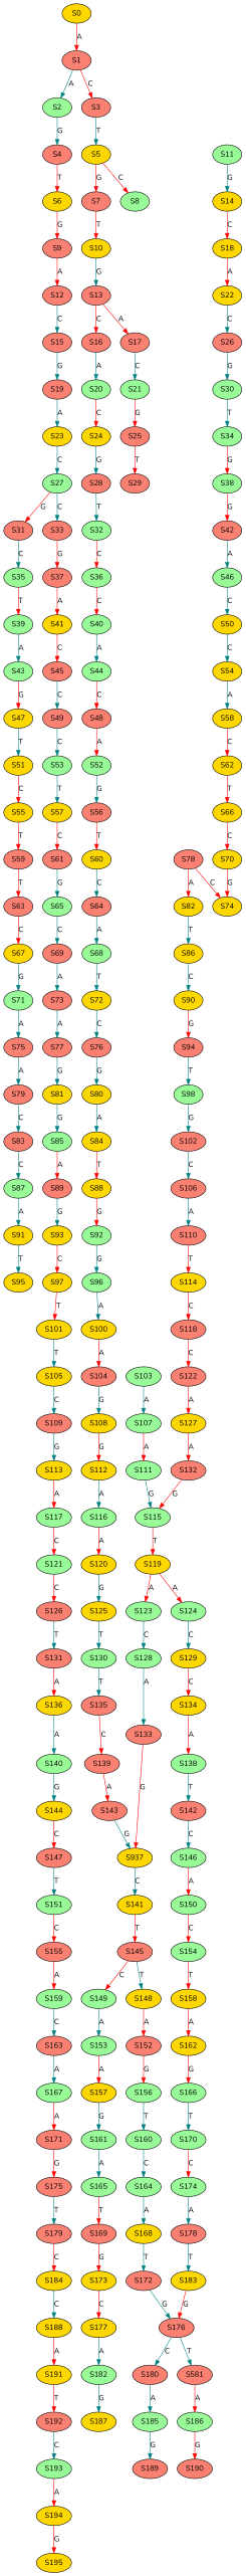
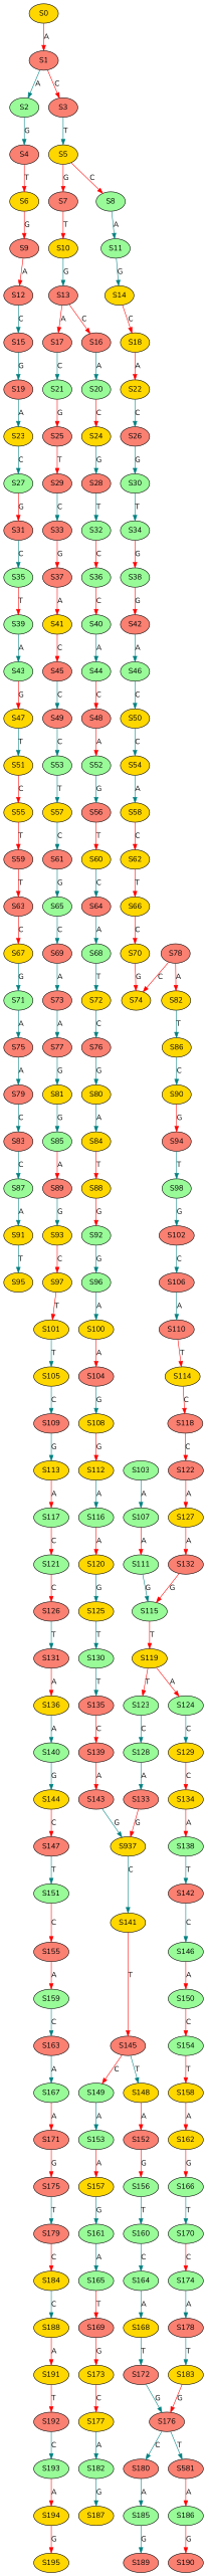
  strict digraph {
    fontname=Nunito
    node [fillcolor=salmon fontname=Nunito style=filled]
    edge [color=teal fontname=Nunito]
    S0 [fillcolor=gold]
    S1
    S2 [fillcolor=palegreen]
    S3
    S4
    S5 [fillcolor=gold]
    S6 [fillcolor=gold]
    S7
    S8 [fillcolor=palegreen]
    S9
    S10 [fillcolor=gold]
    S11 [fillcolor=palegreen]
    S12
    S13
    S14 [fillcolor=gold]
    S15
    S16
    S17
    S18 [fillcolor=gold]
    S19
    S20 [fillcolor=palegreen]
    S21 [fillcolor=palegreen]
    S22 [fillcolor=gold]
    S23 [fillcolor=gold]
    S24 [fillcolor=gold]
    S25
    S26
    S27 [fillcolor=palegreen]
    S28
    S29
    S30 [fillcolor=palegreen]
    S31
    S32 [fillcolor=palegreen]
    S33
    S34 [fillcolor=palegreen]
    S35 [fillcolor=palegreen]
    S36 [fillcolor=palegreen]
    S37
    S38 [fillcolor=palegreen]
    S39 [fillcolor=palegreen]
    S40 [fillcolor=palegreen]
    S41 [fillcolor=gold]
    S42
    S43 [fillcolor=palegreen]
    S44 [fillcolor=palegreen]
    S45
    S46 [fillcolor=palegreen]
    S47 [fillcolor=gold]
    S48
    S49
    S50 [fillcolor=gold]
    S51 [fillcolor=gold]
    S52 [fillcolor=palegreen]
    S53 [fillcolor=palegreen]
    S54 [fillcolor=gold]
    S55 [fillcolor=gold]
    S56
    S57 [fillcolor=gold]
    S58 [fillcolor=gold]
    S59
    S60 [fillcolor=gold]
    S61
    S62 [fillcolor=gold]
    S63
    S64
    S65 [fillcolor=palegreen]
    S66 [fillcolor=gold]
    S67 [fillcolor=gold]
    S68 [fillcolor=palegreen]
    S69
    S70 [fillcolor=gold]
    S71 [fillcolor=palegreen]
    S72 [fillcolor=gold]
    S73
    S74 [fillcolor=gold]
    S75
    S76
    S77
    S79
    S80 [fillcolor=gold]
    S81 [fillcolor=gold]
    S78
    S82 [fillcolor=gold]
    S83
    S84 [fillcolor=gold]
    S85 [fillcolor=palegreen]
    S86 [fillcolor=gold]
    S87 [fillcolor=palegreen]
    S88 [fillcolor=gold]
    S89
    S90 [fillcolor=gold]
    S91 [fillcolor=gold]
    S92 [fillcolor=palegreen]
    S93 [fillcolor=gold]
    S94
    S95 [fillcolor=gold]
    S96 [fillcolor=palegreen]
    S97 [fillcolor=gold]
    S98 [fillcolor=palegreen]
    S100 [fillcolor=gold]
    S101 [fillcolor=gold]
    S102
    S104
    S105 [fillcolor=gold]
    S106
    S103 [fillcolor=palegreen]
    S107 [fillcolor=palegreen]
    S108 [fillcolor=gold]
    S109
    S110
    S111 [fillcolor=palegreen]
    S112 [fillcolor=gold]
    S113 [fillcolor=gold]
    S114 [fillcolor=gold]
    S115 [fillcolor=palegreen]
    S116 [fillcolor=palegreen]
    S117 [fillcolor=palegreen]
    S118
    S119 [fillcolor=gold]
    S120 [fillcolor=gold]
    S121 [fillcolor=palegreen]
    S122
    S123 [fillcolor=palegreen]
    S124 [fillcolor=palegreen]
    S125 [fillcolor=gold]
    S126
    S127 [fillcolor=gold]
    S128 [fillcolor=palegreen]
    S129 [fillcolor=gold]
    S130 [fillcolor=palegreen]
    S131
    S132
    S133
    S134 [fillcolor=gold]
    S135
    S136 [fillcolor=gold]
    n137 [fillcolor=gold label=S937]
    S138 [fillcolor=palegreen]
    S139
    S140 [fillcolor=palegreen]
    S141 [fillcolor=gold]
    S142
    S143
    S144 [fillcolor=gold]
    S145
    S146 [fillcolor=palegreen]
    S147
    S148 [fillcolor=gold]
    S149 [fillcolor=palegreen]
    S150 [fillcolor=palegreen]
    S151 [fillcolor=palegreen]
    S152
    S153 [fillcolor=palegreen]
    S154 [fillcolor=palegreen]
    S155
    S156 [fillcolor=palegreen]
    S157 [fillcolor=gold]
    S158 [fillcolor=gold]
    S159 [fillcolor=palegreen]
    S160 [fillcolor=palegreen]
    S161 [fillcolor=palegreen]
    S162 [fillcolor=gold]
    S163
    S164 [fillcolor=palegreen]
    S165 [fillcolor=palegreen]
    S166 [fillcolor=palegreen]
    S167 [fillcolor=palegreen]
    S168 [fillcolor=gold]
    S169
    S170 [fillcolor=palegreen]
    S171
    S172
    S173 [fillcolor=gold]
    S174 [fillcolor=palegreen]
    S175
    S176
    S177 [fillcolor=gold]
    S178
    S179
    S180
    n181 [label=S581]
    S182 [fillcolor=palegreen]
    S183 [fillcolor=gold]
    S184 [fillcolor=gold]
    S185 [fillcolor=palegreen]
    S186 [fillcolor=palegreen]
    S187 [fillcolor=gold]
    S188 [fillcolor=gold]
    S189
    S190
    S191 [fillcolor=gold]
    S192
    S193 [fillcolor=palegreen]
    S194 [fillcolor=gold]
    S195 [fillcolor=gold]
    S0 -> S1 [color=red label=A]
    S1 -> S2 [label=A]
    S1 -> S3 [color=red label=C]
    S2 -> S4 [label=G]
    S3 -> S5 [label=T]
    S4 -> S6 [color=red label=T]
    S5 -> S7 [color=red label=G]
    S5 -> S8 [color=red label=C]
    S6 -> S9 [color=red label=G]
    S7 -> S10 [color=red label=T]
+   S8 -> S11 [label=A]
    S9 -> S12 [color=red label=A]
    S10 -> S13 [label=G]
    S11 -> S14 [label=G]
    S12 -> S15 [label=C]
    S13 -> S16 [color=red label=C]
    S13 -> S17 [color=red label=A]
    S14 -> S18 [color=red label=C]
    S15 -> S19 [label=G]
    S16 -> S20 [label=A]
    S17 -> S21 [label=C]
    S18 -> S22 [color=red label=A]
    S19 -> S23 [label=A]
    S20 -> S24 [color=red label=C]
    S21 -> S25 [color=red label=G]
    S22 -> S26 [label=C]
    S23 -> S27 [label=C]
    S24 -> S28 [label=G]
    S25 -> S29 [color=red label=T]
    S26 -> S30 [label=G]
    S27 -> S31 [color=red label=G]
    S28 -> S32 [label=T]
-   S27 -> S33 [label=C]
+   S29 -> S33 [label=C]
    S30 -> S34 [label=T]
    S31 -> S35 [label=C]
    S32 -> S36 [color=red label=C]
    S33 -> S37 [color=red label=G]
    S34 -> S38 [color=red label=G]
    S35 -> S39 [color=red label=T]
    S36 -> S40 [color=red label=C]
    S37 -> S41 [color=red label=A]
    S38 -> S42 [color=red label=G]
    S39 -> S43 [label=A]
    S40 -> S44 [label=A]
    S41 -> S45 [color=red label=C]
    S42 -> S46 [label=A]
    S43 -> S47 [color=red label=G]
    S44 -> S48 [color=red label=C]
    S45 -> S49 [label=C]
    S46 -> S50 [label=C]
    S47 -> S51 [label=T]
    S48 -> S52 [color=red label=A]
    S49 -> S53 [label=C]
    S50 -> S54 [label=C]
    S51 -> S55 [color=red label=C]
    S52 -> S56 [label=G]
    S53 -> S57 [label=T]
    S54 -> S58 [label=A]
    S55 -> S59 [color=red label=T]
    S56 -> S60 [color=red label=T]
-   S57 -> S61 [color=red label=C]
+   S57 -> S61 [label=C]
    S58 -> S62 [color=red label=C]
    S59 -> S63 [color=red label=T]
    S60 -> S64 [label=C]
    S61 -> S65 [label=G]
    S62 -> S66 [color=red label=T]
    S63 -> S67 [color=red label=C]
    S64 -> S68 [label=A]
    S65 -> S69 [label=C]
    S66 -> S70 [color=red label=C]
    S67 -> S71 [label=G]
    S68 -> S72 [label=T]
    S69 -> S73 [label=A]
    S70 -> S74 [color=red label=G]
    S71 -> S75 [label=A]
    S72 -> S76 [label=C]
    S73 -> S77 [label=A]
    S75 -> S79 [label=A]
    S76 -> S80 [label=G]
    S77 -> S81 [label=G]
    S79 -> S83 [label=C]
    S80 -> S84 [label=A]
    S81 -> S85 [label=G]
    S78 -> S74 [color=red label=C]
    S78 -> S82 [color=red label=A]
    S82 -> S86 [label=T]
    S83 -> S87 [label=C]
    S84 -> S88 [color=red label=T]
    S85 -> S89 [color=red label=A]
    S86 -> S90 [label=C]
    S87 -> S91 [label=A]
    S88 -> S92 [color=red label=G]
    S89 -> S93 [label=G]
    S90 -> S94 [color=red label=G]
    S91 -> S95 [label=T]
    S92 -> S96 [label=G]
    S93 -> S97 [color=red label=C]
    S94 -> S98 [label=T]
    S96 -> S100 [label=A]
    S97 -> S101 [color=red label=T]
    S98 -> S102 [label=G]
    S100 -> S104 [color=red label=A]
    S101 -> S105 [label=T]
    S102 -> S106 [label=C]
    S104 -> S108 [label=G]
    S105 -> S109 [label=C]
    S106 -> S110 [label=A]
    S103 -> S107 [label=A]
    S107 -> S111 [color=red label=A]
    S108 -> S112 [color=red label=G]
    S109 -> S113 [label=G]
    S110 -> S114 [color=red label=T]
    S111 -> S115 [label=G]
    S112 -> S116 [label=A]
    S113 -> S117 [color=red label=A]
    S114 -> S118 [color=red label=C]
    S115 -> S119 [color=red label=T]
    S116 -> S120 [color=red label=A]
    S117 -> S121 [color=red label=C]
    S118 -> S122 [color=red label=C]
-   S119 -> S123 [color=red label=A]
+   S119 -> S123 [color=red label=T]
    S119 -> S124 [color=red label=A]
    S120 -> S125 [label=G]
    S121 -> S126 [color=red label=C]
    S122 -> S127 [color=red label=A]
    S123 -> S128 [label=C]
    S124 -> S129 [label=C]
    S125 -> S130 [label=T]
    S126 -> S131 [label=T]
    S127 -> S132 [color=red label=A]
    S128 -> S133 [label=A]
    S129 -> S134 [color=red label=C]
    S130 -> S135 [label=T]
    S131 -> S136 [color=red label=A]
    S132 -> S115 [color=red label=G]
    S133 -> n137 [color=red label=G]
    S134 -> S138 [color=red label=A]
    S135 -> S139 [color=red label=C]
    S136 -> S140 [label=A]
    n137 -> S141 [label=C]
    S138 -> S142 [label=T]
    S139 -> S143 [color=red label=A]
    S140 -> S144 [label=G]
    S141 -> S145 [color=red label=T]
    S142 -> S146 [label=C]
    S143 -> n137 [label=G]
    S144 -> S147 [color=red label=C]
    S145 -> S148 [label=T]
    S145 -> S149 [color=red label=C]
    S146 -> S150 [color=red label=A]
    S147 -> S151 [label=T]
    S148 -> S152 [color=red label=A]
    S149 -> S153 [label=A]
    S150 -> S154 [color=red label=C]
    S151 -> S155 [color=red label=C]
    S152 -> S156 [color=red label=G]
    S153 -> S157 [color=red label=A]
    S154 -> S158 [color=red label=T]
    S155 -> S159 [color=red label=A]
    S156 -> S160 [label=T]
    S157 -> S161 [label=G]
    S158 -> S162 [color=red label=A]
    S159 -> S163 [label=C]
    S160 -> S164 [label=C]
    S161 -> S165 [label=A]
    S162 -> S166 [color=red label=G]
    S163 -> S167 [label=A]
    S164 -> S168 [label=A]
    S165 -> S169 [color=red label=T]
    S166 -> S170 [label=T]
    S167 -> S171 [color=red label=A]
    S168 -> S172 [label=T]
    S169 -> S173 [color=red label=G]
    S170 -> S174 [color=red label=C]
    S171 -> S175 [color=red label=G]
    S172 -> S176 [label=G]
    S173 -> S177 [color=red label=C]
    S174 -> S178 [label=A]
    S175 -> S179 [label=T]
    S176 -> S180 [label=C]
    S176 -> n181 [label=T]
    S177 -> S182 [label=A]
    S178 -> S183 [label=T]
    S179 -> S184 [color=red label=C]
    S180 -> S185 [label=A]
    n181 -> S186 [color=red label=A]
    S182 -> S187 [label=G]
    S183 -> S176 [color=red label=G]
    S184 -> S188 [label=C]
    S185 -> S189 [label=G]
    S186 -> S190 [color=red label=G]
    S188 -> S191 [color=red label=A]
    S191 -> S192 [color=red label=T]
    S192 -> S193 [label=C]
    S193 -> S194 [color=red label=A]
    S194 -> S195 [color=red label=G]
  }
